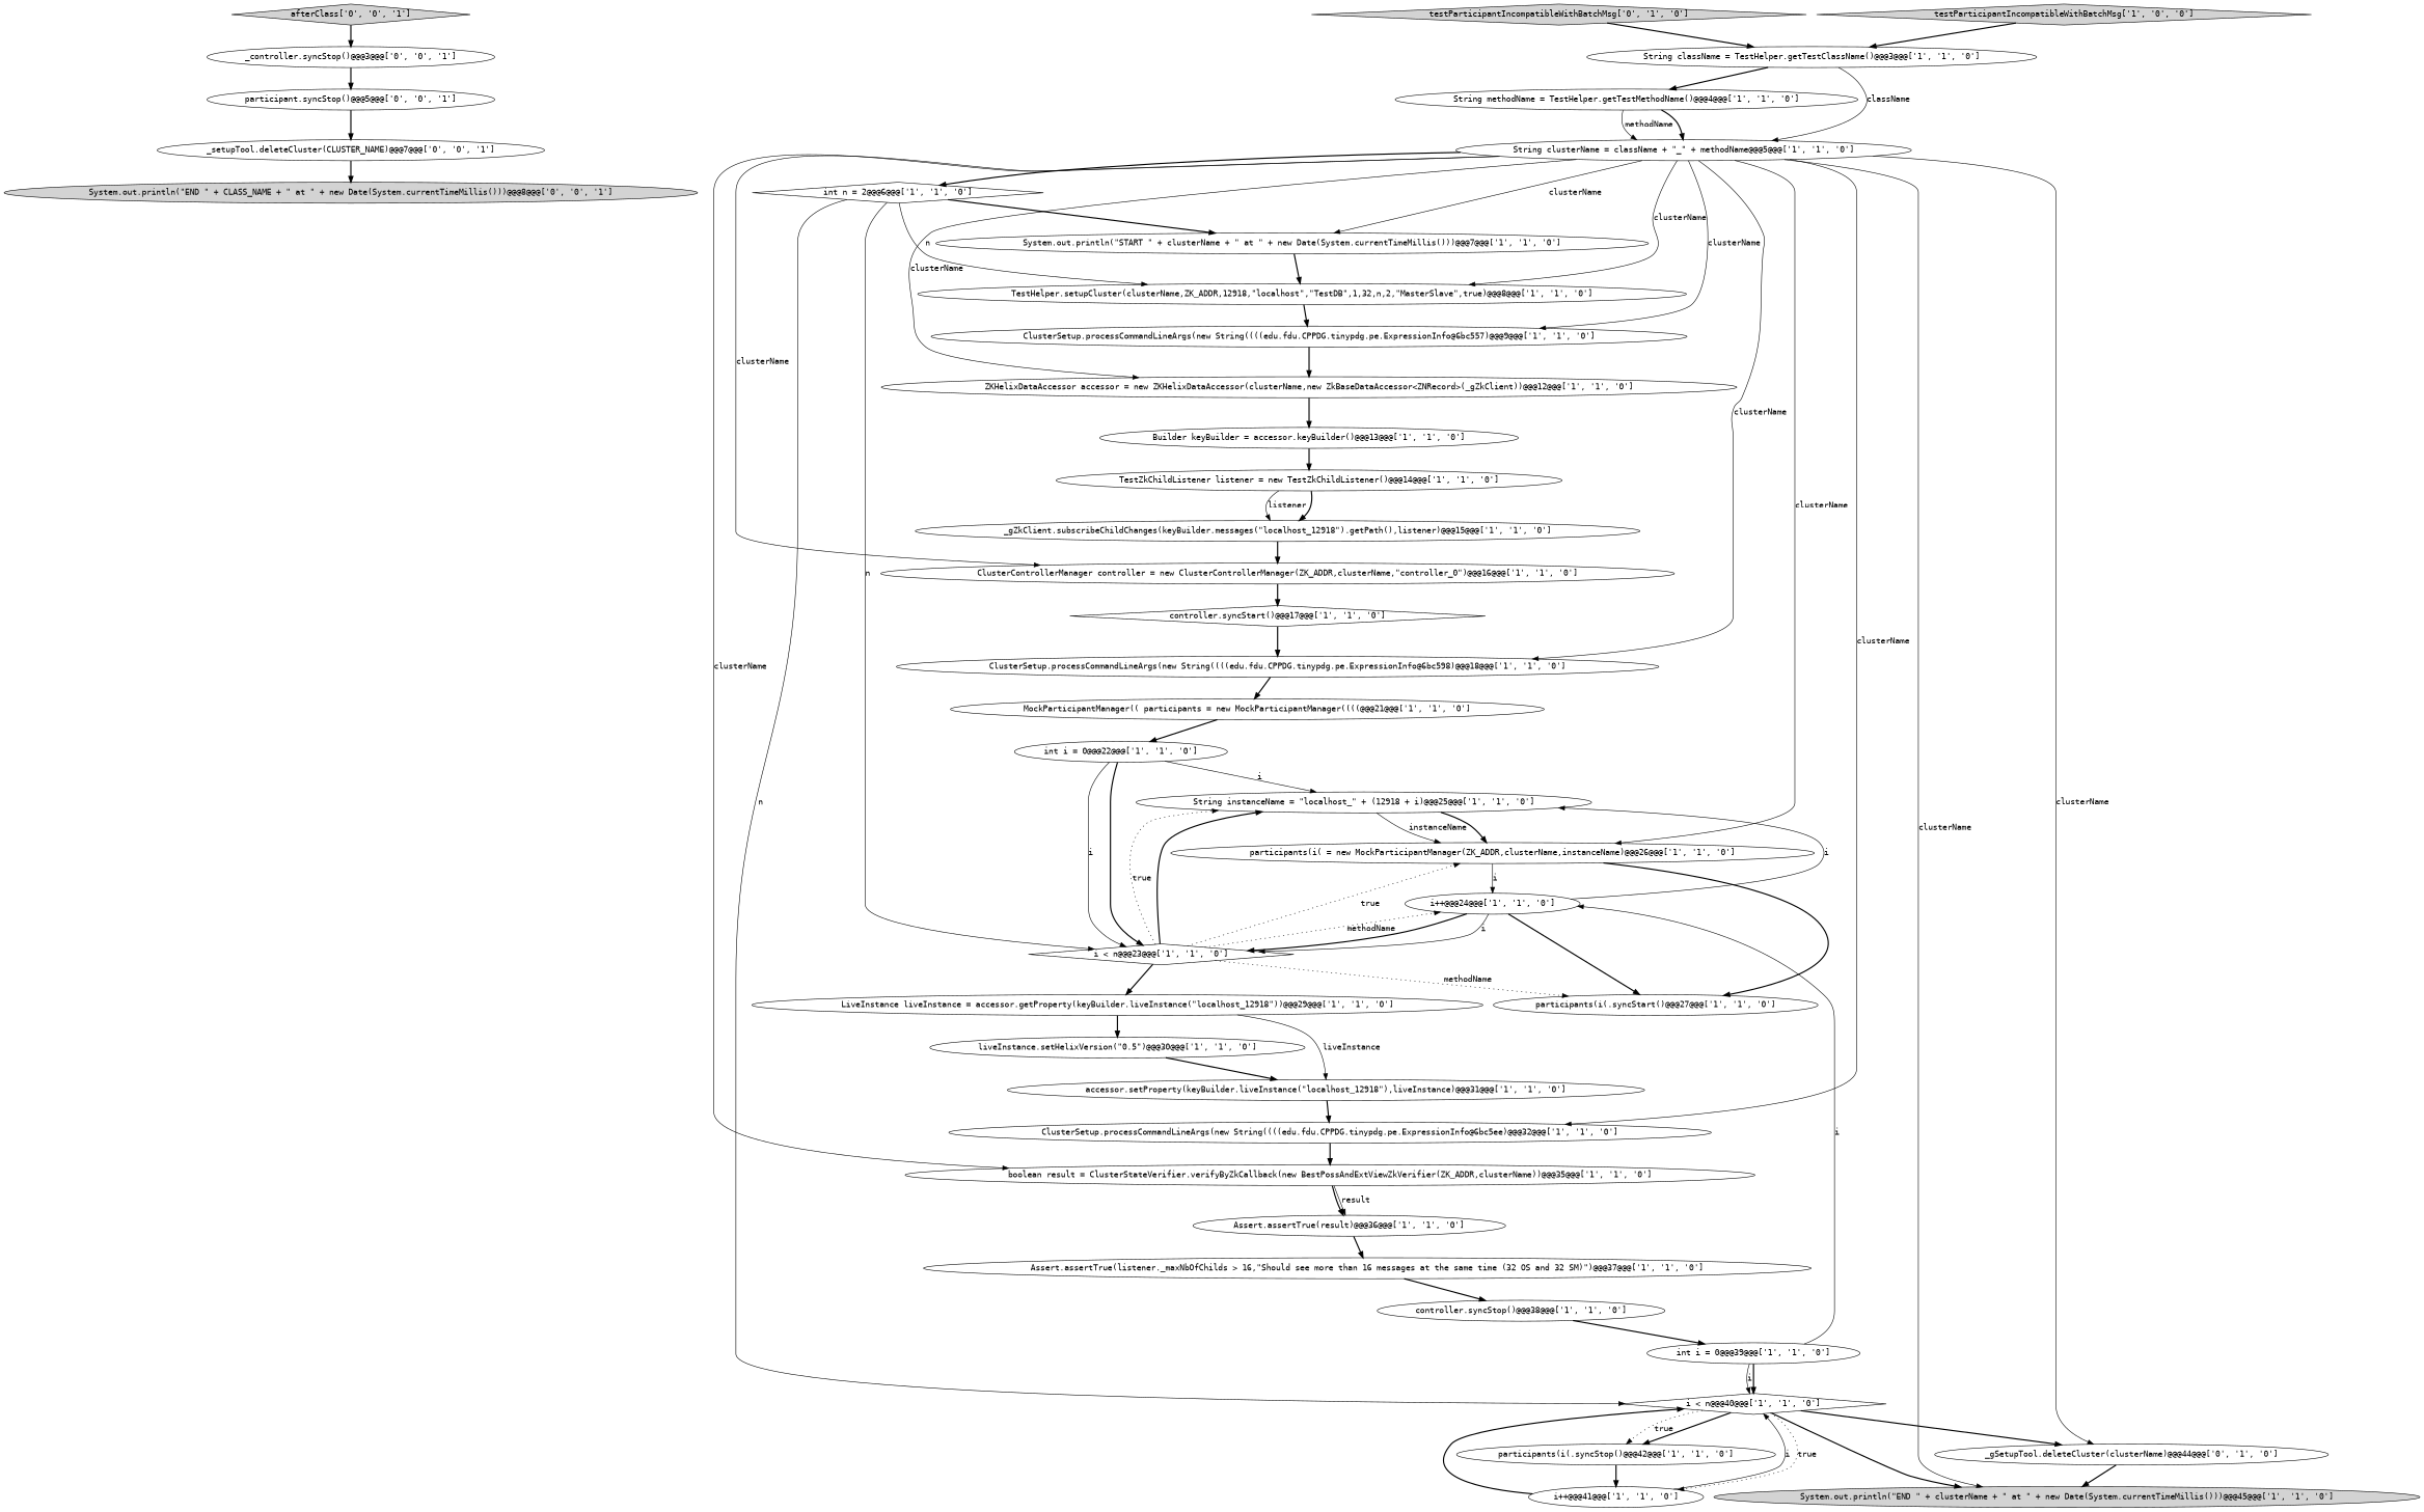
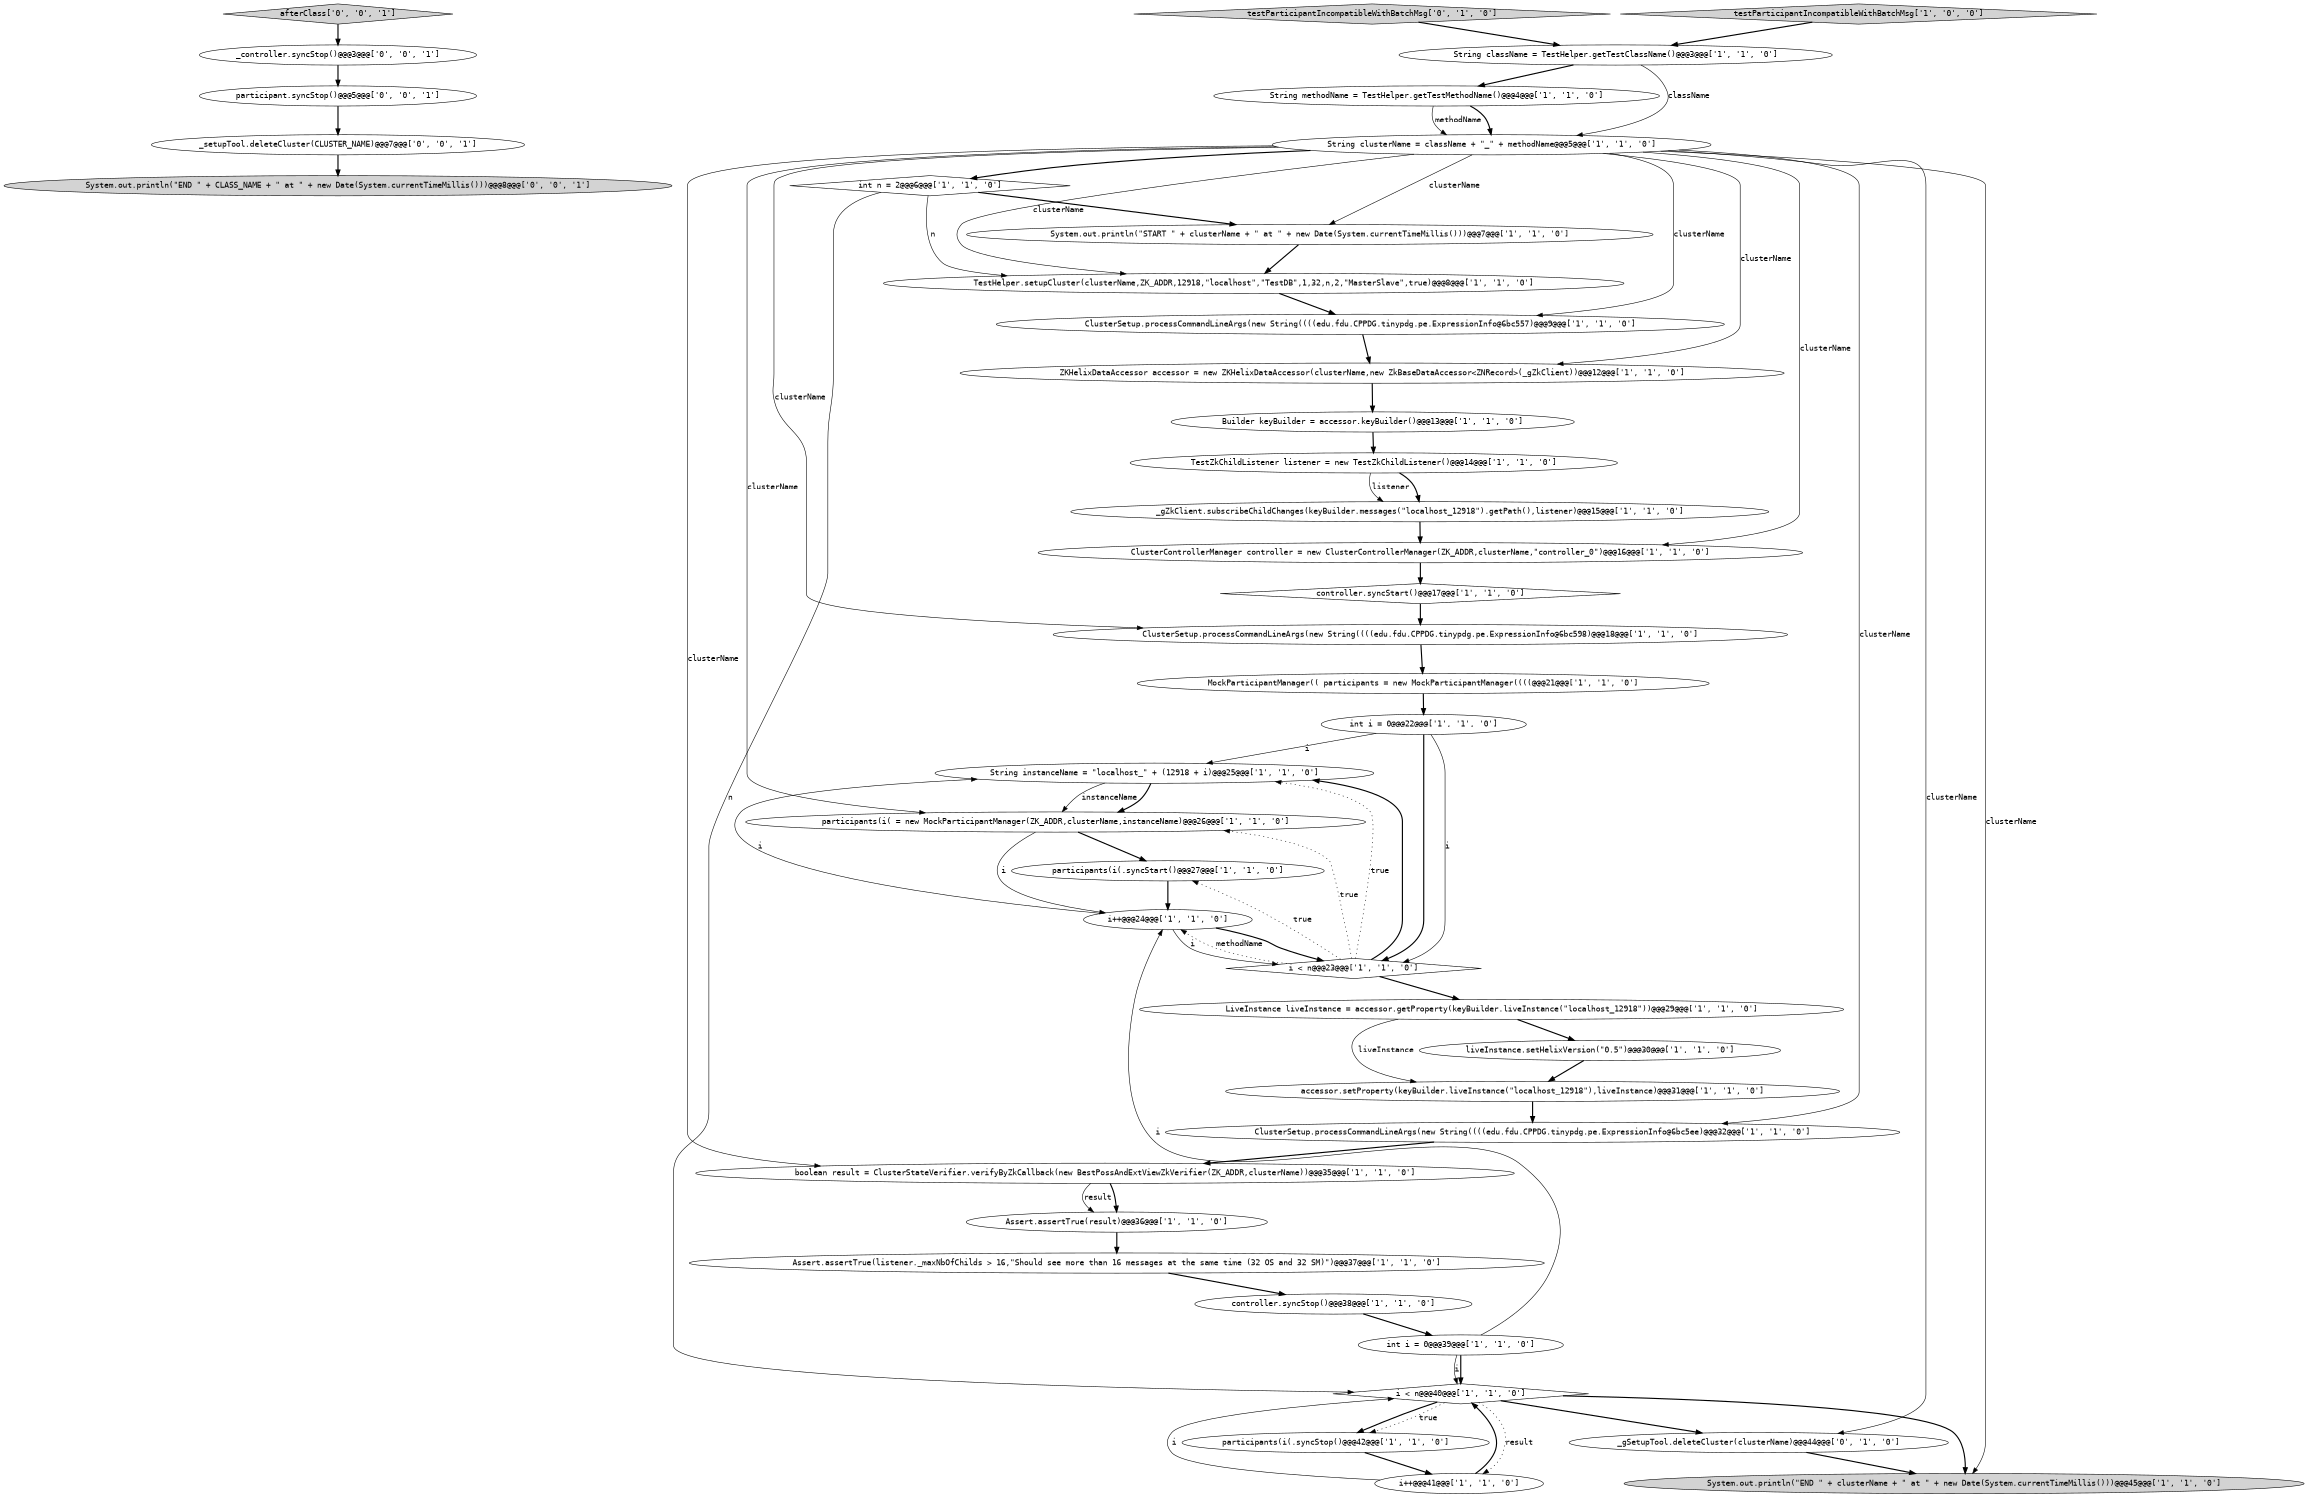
  digraph {
    fontname="DejaVu Sans Mono"
    node [fillcolor=white fontname="DejaVu Sans Mono" shape=ellipse style=filled]
    edge [fontname="DejaVu Sans Mono" style=bold]
    n1 [fillcolor=lightgray label="System.out.println(\"END \" + CLASS_NAME + \" at \" + new Date(System.currentTimeMillis()))@@@8@@@['0', '0', '1']"]
    n2 [label="MockParticipantManager(( participants = new MockParticipantManager((((@@@21@@@['1', '1', '0']"]
    n3 [label="int i = 0@@@22@@@['1', '1', '0']"]
    n4 [label="String instanceName = \"localhost_\" + (12918 + i)@@@25@@@['1', '1', '0']"]
    n5 [label="i < n@@@23@@@['1', '1', '0']" shape=diamond]
    n6 [label="participants(i(.syncStop()@@@42@@@['1', '1', '0']"]
    n7 [label="i++@@@41@@@['1', '1', '0']"]
    n8 [label="i < n@@@40@@@['1', '1', '0']" shape=diamond]
    n9 [label="Builder keyBuilder = accessor.keyBuilder()@@@13@@@['1', '1', '0']"]
    n10 [label="TestZkChildListener listener = new TestZkChildListener()@@@14@@@['1', '1', '0']"]
    n11 [label="_gZkClient.subscribeChildChanges(keyBuilder.messages(\"localhost_12918\").getPath(),listener)@@@15@@@['1', '1', '0']"]
    n12 [label="TestHelper.setupCluster(clusterName,ZK_ADDR,12918,\"localhost\",\"TestDB\",1,32,n,2,\"MasterSlave\",true)@@@8@@@['1', '1', '0']"]
    n13 [label="ClusterSetup.processCommandLineArgs(new String((((edu.fdu.CPPDG.tinypdg.pe.ExpressionInfo@6bc557)@@@9@@@['1', '1', '0']"]
    n14 [label="ZKHelixDataAccessor accessor = new ZKHelixDataAccessor(clusterName,new ZkBaseDataAccessor<ZNRecord>(_gZkClient))@@@12@@@['1', '1', '0']"]
    n15 [label="accessor.setProperty(keyBuilder.liveInstance(\"localhost_12918\"),liveInstance)@@@31@@@['1', '1', '0']"]
    n16 [label="ClusterSetup.processCommandLineArgs(new String((((edu.fdu.CPPDG.tinypdg.pe.ExpressionInfo@6bc5ee)@@@32@@@['1', '1', '0']"]
    n17 [label="boolean result = ClusterStateVerifier.verifyByZkCallback(new BestPossAndExtViewZkVerifier(ZK_ADDR,clusterName))@@@35@@@['1', '1', '0']"]
    n18 [label="ClusterControllerManager controller = new ClusterControllerManager(ZK_ADDR,clusterName,\"controller_0\")@@@16@@@['1', '1', '0']"]
    n19 [label="controller.syncStart()@@@17@@@['1', '1', '0']" shape=diamond]
    n20 [fillcolor=lightgray label="afterClass['0', '0', '1']" shape=diamond]
    n21 [label="_controller.syncStop()@@@3@@@['0', '0', '1']"]
    n22 [label="participant.syncStop()@@@5@@@['0', '0', '1']"]
    n23 [label="_setupTool.deleteCluster(CLUSTER_NAME)@@@7@@@['0', '0', '1']"]
    n24 [label="participants(i( = new MockParticipantManager(ZK_ADDR,clusterName,instanceName)@@@26@@@['1', '1', '0']"]
    n25 [label="participants(i(.syncStart()@@@27@@@['1', '1', '0']"]
    n26 [label="i++@@@24@@@['1', '1', '0']"]
    n27 [label="String methodName = TestHelper.getTestMethodName()@@@4@@@['1', '1', '0']"]
    n28 [label="String clusterName = className + \"_\" + methodName@@@5@@@['1', '1', '0']"]
    n29 [fillcolor=lightgray label="System.out.println(\"END \" + clusterName + \" at \" + new Date(System.currentTimeMillis()))@@@45@@@['1', '1', '0']"]
    n30 [label="_gSetupTool.deleteCluster(clusterName)@@@44@@@['0', '1', '0']"]
    n31 [label="ClusterSetup.processCommandLineArgs(new String((((edu.fdu.CPPDG.tinypdg.pe.ExpressionInfo@6bc598)@@@18@@@['1', '1', '0']"]
    n32 [label="int n = 2@@@6@@@['1', '1', '0']" shape=diamond]
    n33 [label="System.out.println(\"START \" + clusterName + \" at \" + new Date(System.currentTimeMillis()))@@@7@@@['1', '1', '0']"]
    n34 [label="String className = TestHelper.getTestClassName()@@@3@@@['1', '1', '0']"]
    n35 [label="Assert.assertTrue(result)@@@36@@@['1', '1', '0']"]
    n36 [label="Assert.assertTrue(listener._maxNbOfChilds > 16,\"Should see more than 16 messages at the same time (32 OS and 32 SM)\")@@@37@@@['1', '1', '0']"]
    n37 [fillcolor=lightgray label="testParticipantIncompatibleWithBatchMsg['0', '1', '0']" shape=diamond]
    n38 [label="LiveInstance liveInstance = accessor.getProperty(keyBuilder.liveInstance(\"localhost_12918\"))@@@29@@@['1', '1', '0']"]
    n39 [label="liveInstance.setHelixVersion(\"0.5\")@@@30@@@['1', '1', '0']"]
    n40 [label="int i = 0@@@39@@@['1', '1', '0']"]
    n41 [fillcolor=lightgray label="testParticipantIncompatibleWithBatchMsg['1', '0', '0']" shape=diamond]
    n42 [label="controller.syncStop()@@@38@@@['1', '1', '0']"]
    n2 -> n3
    n3 -> n4 [label=i style=solid]
    n3 -> n5 [label=i style=solid]
    n3 -> n5
    n4 -> n24 [label=instanceName style=solid]
    n4 -> n24
    n5 -> n4 [label=true style=dotted]
    n5 -> n4
    n5 -> n24 [label=true style=dotted]
-   n5 -> n25 [label=methodName style=dotted]
+   n5 -> n25 [label=true style=dotted]
    n5 -> n26 [label=methodName style=dotted]
    n5 -> n38
    n6 -> n7
    n7 -> n8 [label=i style=solid]
    n7 -> n8
    n8 -> n6
    n8 -> n6 [label=true style=dotted]
-   n8 -> n7 [label=true style=dotted]
+   n8 -> n7 [label=result style=dotted]
    n8 -> n29
    n8 -> n30
    n9 -> n10
    n10 -> n11
    n10 -> n11 [label=listener style=solid]
    n11 -> n18
    n12 -> n13
    n13 -> n14
    n14 -> n9
    n15 -> n16
    n16 -> n17
    n17 -> n35
    n17 -> n35 [label=result style=solid]
    n18 -> n19
    n19 -> n31
    n20 -> n21
    n21 -> n22
    n22 -> n23
    n23 -> n1
    n24 -> n25
    n24 -> n26 [label=i style=solid]
-   n26 -> n25
+   n25 -> n26
    n26 -> n4 [label=i style=solid]
    n26 -> n5 [label=i style=solid]
    n26 -> n5
    n27 -> n28
    n27 -> n28 [label=methodName style=solid]
    n28 -> n12 [label=clusterName style=solid]
    n28 -> n13 [label=clusterName style=solid]
    n28 -> n14 [label=clusterName style=solid]
    n28 -> n16 [label=clusterName style=solid]
    n28 -> n17 [label=clusterName style=solid]
    n28 -> n18 [label=clusterName style=solid]
    n28 -> n24 [label=clusterName style=solid]
    n28 -> n29 [label=clusterName style=solid]
    n28 -> n30 [label=clusterName style=solid]
    n28 -> n31 [label=clusterName style=solid]
    n28 -> n32
    n28 -> n33 [label=clusterName style=solid]
    n30 -> n29
    n31 -> n2
-   n32 -> n5 [label=n style=solid]
    n32 -> n8 [label=n style=solid]
    n32 -> n12 [label=n style=solid]
    n32 -> n33
    n33 -> n12
    n34 -> n27
    n34 -> n28 [label=className style=solid]
    n35 -> n36
    n36 -> n42
    n37 -> n34
    n38 -> n15 [label=liveInstance style=solid]
    n38 -> n39
    n39 -> n15
    n40 -> n8 [label=i style=solid]
    n40 -> n8
    n40 -> n26 [label=i style=solid]
    n41 -> n34
    n42 -> n40
  }
